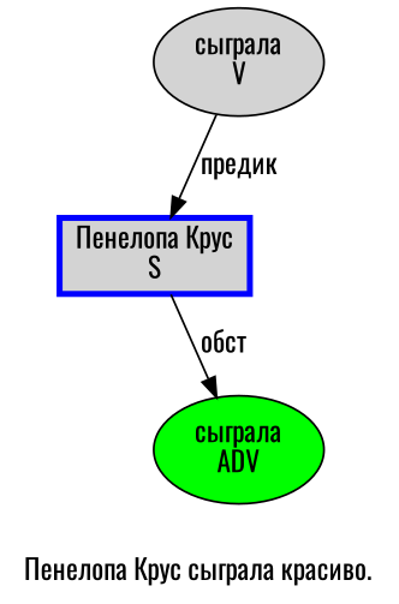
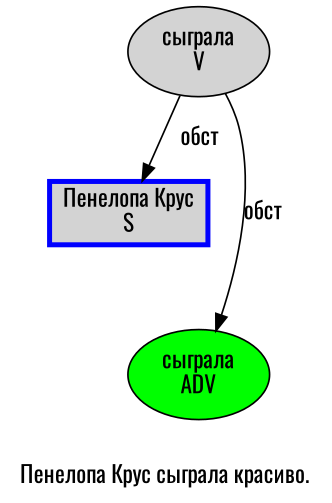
  digraph {
    fontname=Oswald
    label="Пенелопа Крус сыграла красиво."
    node [fillcolor=lightgray fontname=Oswald penwidth=1 shape=ellipse style=filled]
    edge [fontname=Oswald]
    n1 [color=blue label="Пенелопа Крус\nS" penwidth=3 shape=box]
    n2 [label="сыграла\nV"]
    n3 [fillcolor=green label="сыграла\nADV"]
-   n2 -> n1 [label="предик"]
-   n1 -> n3 [label="обст"]
+   n2 -> n1 [label="обст"]
+   n2 -> n3 [label="обст"]
  }
